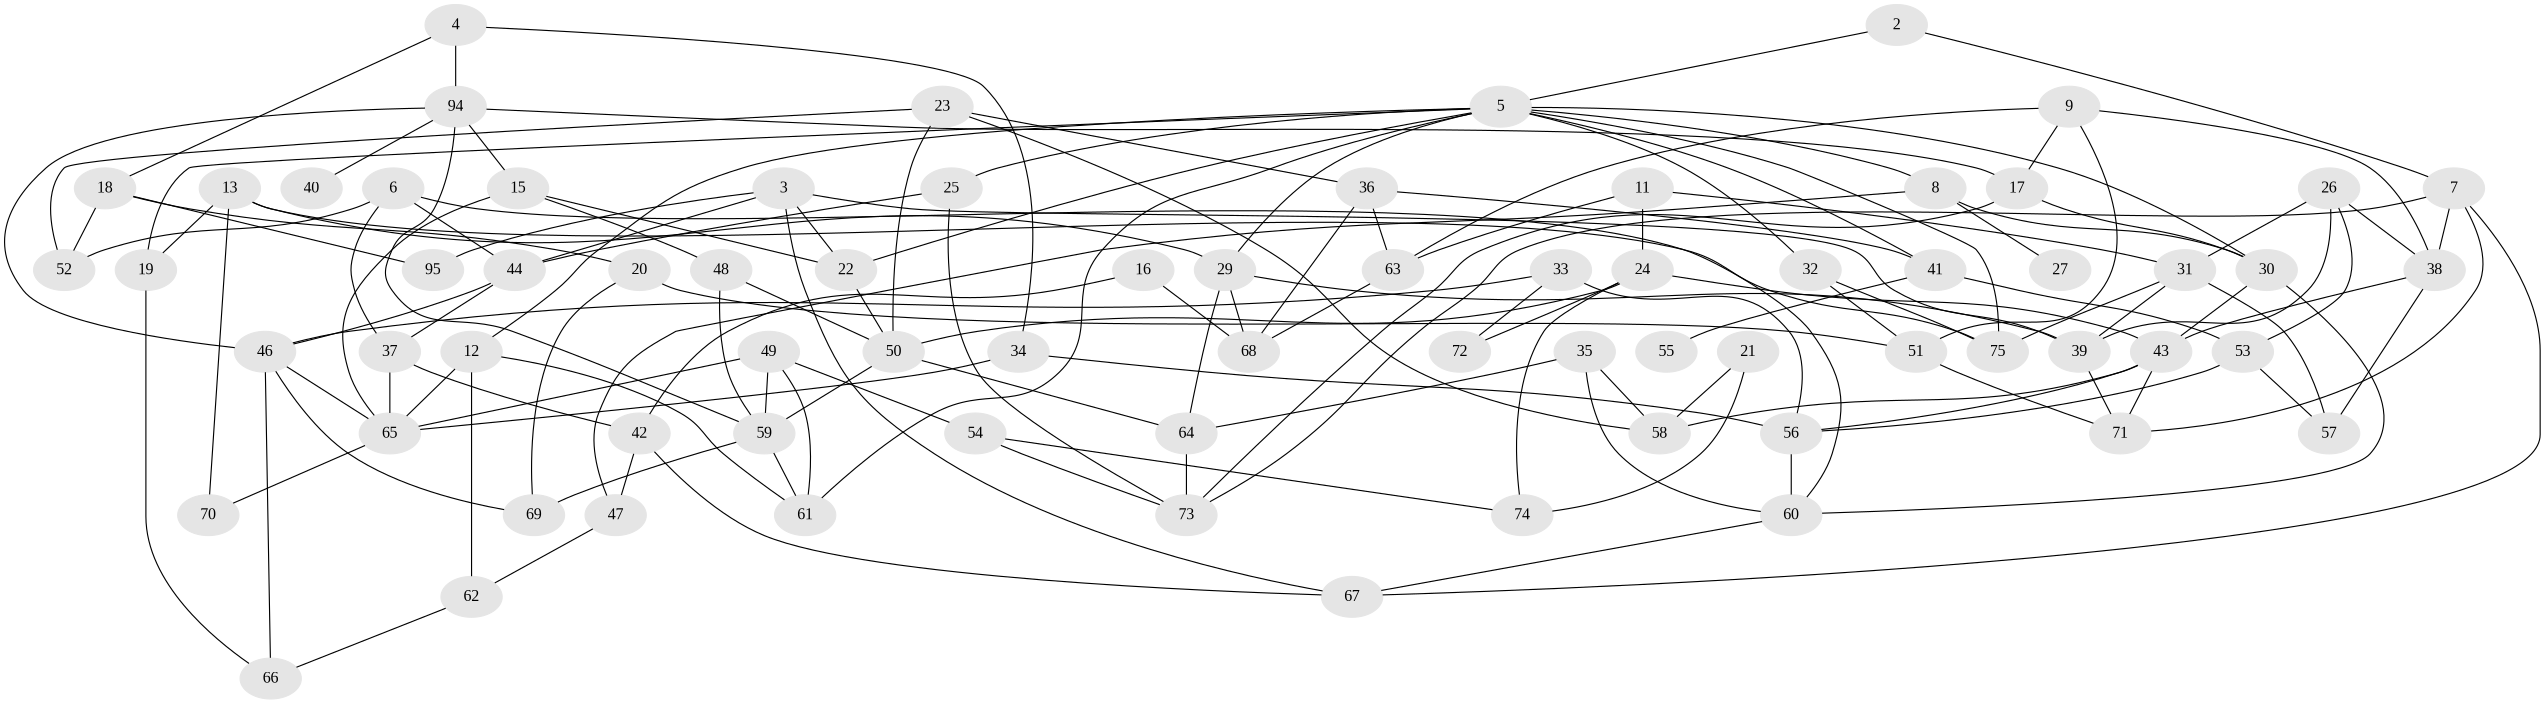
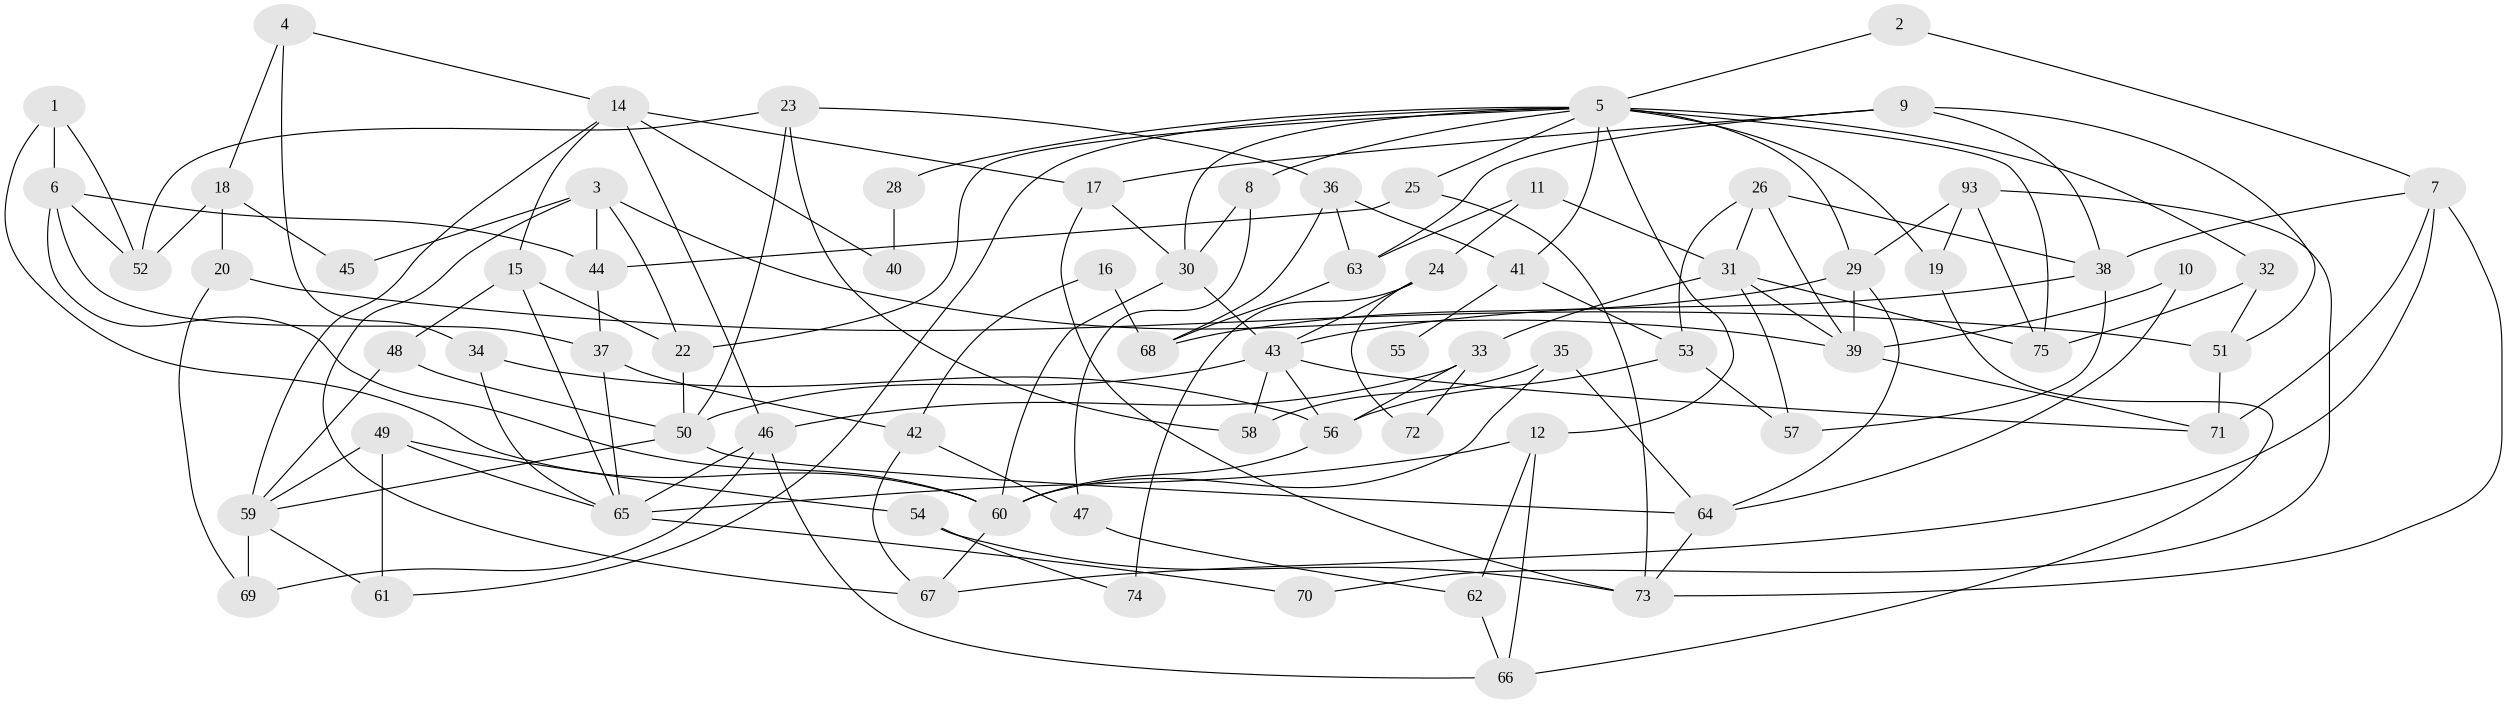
  graph {
    fontname="Liberation Serif"
    node [color=gray90 fontname="Liberation Serif" style=filled]
    edge [fontname="Liberation Serif"]
+   1
    6
    52
    60
    37
    44
    67
    2
    5
    7
    22
    8
    12
    19
    25
+   28
    29
    30
    32
    41
    61
    75
    38
    71
    73
    3
    39
-   45 [label=95]
+   45
    50
    65
    42
    46
    4
-   14 [label=94]
+   14
    18
    34
    17
    15
    40
    59
    20
    56
-   27
    47
    62
    66
    64
    68
    43
    51
    55
    53
    57
    9
    63
+   10
    11
    24
    31
    74
    72
    33
    70
-   13
+   13 [label=93]
    48
    69
    16
-   21
    58
    23
    36
    26
    35
    49
    54
+   1 -- 6
+   1 -- 52
+   1 -- 60
    6 -- 52
    6 -- 60
    6 -- 37
    6 -- 44
    60 -- 67
    37 -- 65
    37 -- 42
    44 -- 37
-   44 -- 46
    2 -- 5
    2 -- 7
    5 -- 22
    5 -- 8
    5 -- 12
    5 -- 19
    5 -- 25
+   5 -- 28
    5 -- 29
    5 -- 30
    5 -- 32
    5 -- 41
    5 -- 61
    5 -- 75
    7 -- 67
    7 -- 38
    7 -- 71
    7 -- 73
    22 -- 50
    8 -- 30
-   8 -- 27
    8 -- 47
    12 -- 65
    12 -- 62
-   12 -- 61
+   12 -- 66
    19 -- 66
    25 -- 44
    25 -- 73
+   28 -- 40
    29 -- 39
    29 -- 64
    29 -- 68
    30 -- 60
    30 -- 43
    32 -- 75
    32 -- 51
    41 -- 55
    41 -- 53
    38 -- 43
    38 -- 57
    3 -- 44
    3 -- 67
    3 -- 22
    3 -- 39
    3 -- 45
    39 -- 71
    50 -- 59
    50 -- 64
    65 -- 70
    42 -- 67
    42 -- 47
    46 -- 65
    46 -- 66
    46 -- 69
    4 -- 14
    4 -- 18
    4 -- 34
    14 -- 46
    14 -- 17
    14 -- 15
    14 -- 40
    14 -- 59
    18 -- 52
    18 -- 45
    18 -- 20
    34 -- 65
    34 -- 56
    17 -- 30
    17 -- 73
    15 -- 22
    15 -- 65
    15 -- 48
    59 -- 61
    59 -- 69
    20 -- 51
    20 -- 69
    56 -- 60
    47 -- 62
    62 -- 66
    64 -- 73
    43 -- 71
    43 -- 56
    43 -- 58
    51 -- 71
    53 -- 56
    53 -- 57
    9 -- 38
    9 -- 17
    9 -- 51
    9 -- 63
    63 -- 68
+   10 -- 39
+   10 -- 64
    11 -- 63
    11 -- 24
    11 -- 31
-   24 -- 50
+   43 -- 50
    24 -- 43
    24 -- 74
    24 -- 72
    31 -- 75
    31 -- 39
    31 -- 57
+   31 -- 33
    33 -- 46
    33 -- 56
    33 -- 72
    13 -- 19
    13 -- 29
    13 -- 75
    13 -- 70
    48 -- 50
    48 -- 59
    16 -- 42
    16 -- 68
-   21 -- 74
-   21 -- 58
    23 -- 52
    23 -- 50
    23 -- 58
    23 -- 36
    36 -- 41
    36 -- 68
    36 -- 63
    26 -- 38
    26 -- 39
    26 -- 53
    26 -- 31
    35 -- 60
    35 -- 64
    35 -- 58
    49 -- 61
    49 -- 65
    49 -- 59
    49 -- 54
    54 -- 73
    54 -- 74
  }
